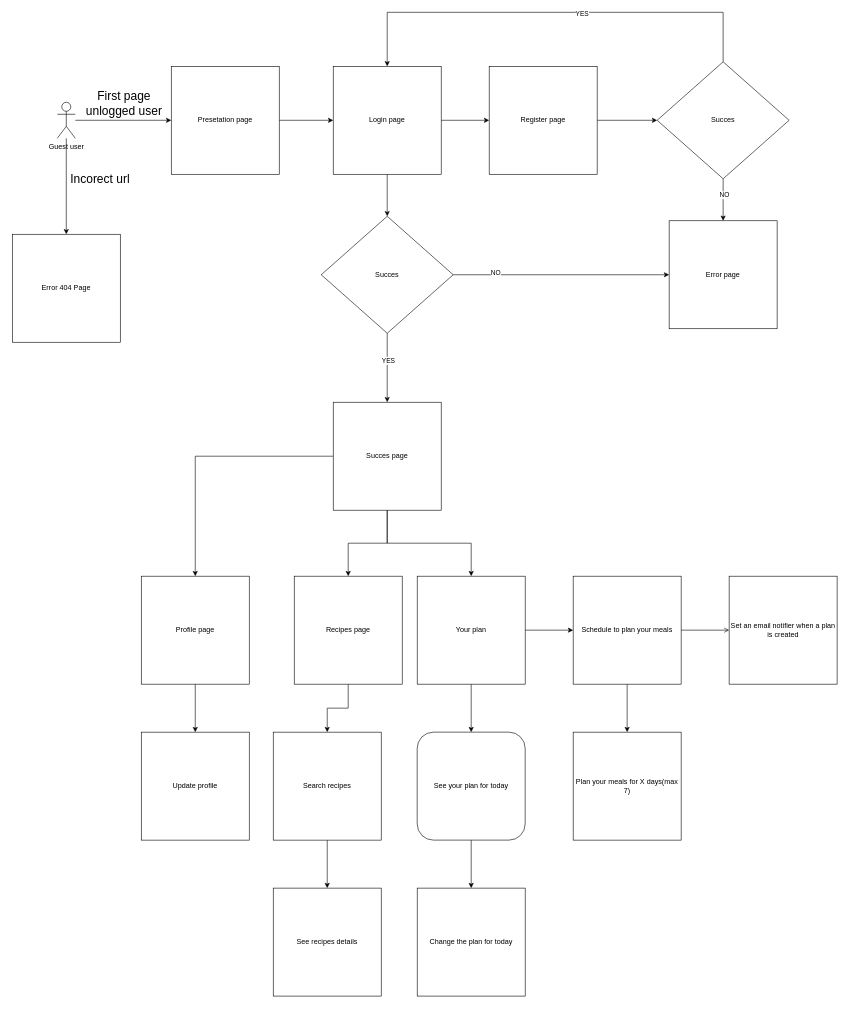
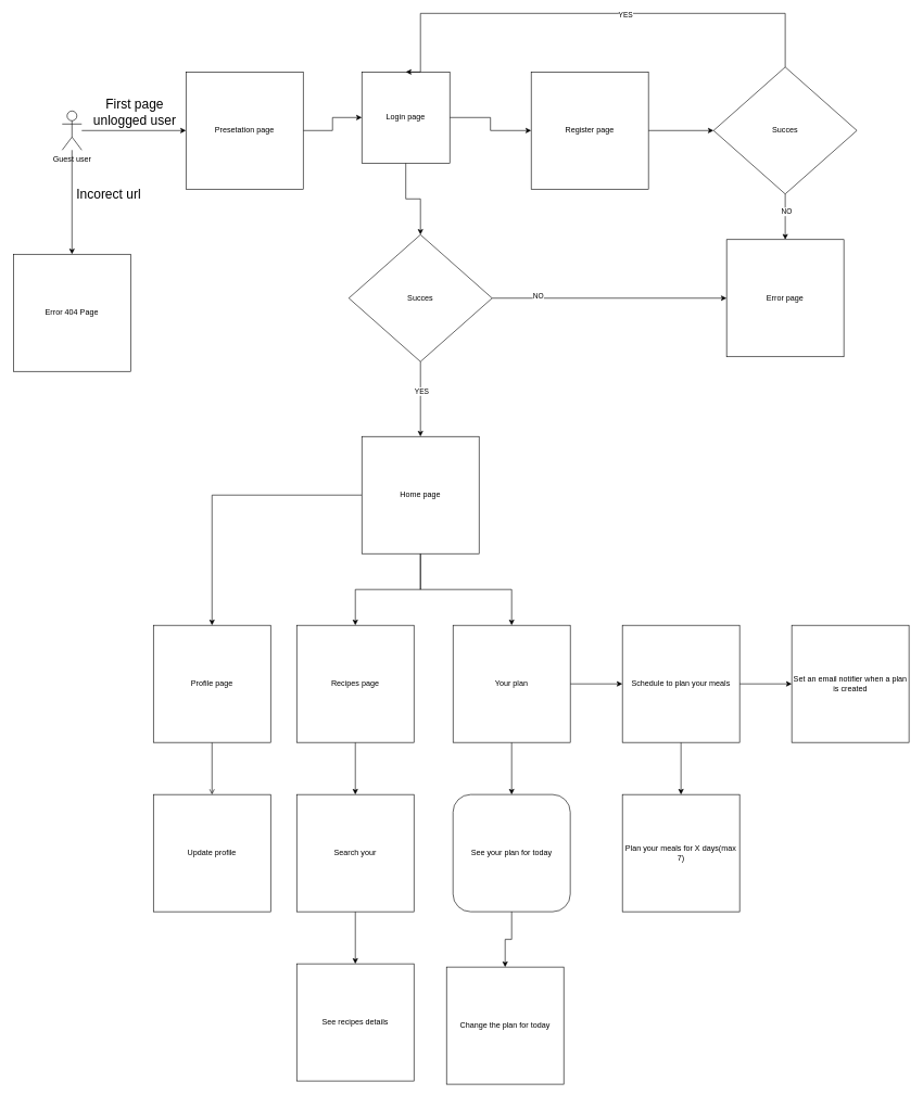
  <mxCell id="0" />
  <mxCell id="1" parent="0" />
  <mxCell id="2" value="" style="edgeStyle=orthogonalEdgeStyle;rounded=0;orthogonalLoop=1;jettySize=auto;html=1;exitX=1;exitY=0.5;exitDx=0;exitDy=0;" parent="1" source="3" target="11" edge="1"><mxGeometry relative="1" as="geometry" /></mxCell>
  <mxCell id="3" value="Presetation page" style="whiteSpace=wrap;html=1;aspect=fixed;" parent="1" vertex="1"><mxGeometry x="285" y="110" width="180" height="180" as="geometry" /></mxCell>
  <mxCell id="4" style="edgeStyle=orthogonalEdgeStyle;rounded=0;orthogonalLoop=1;jettySize=auto;html=1;" parent="1" source="8" target="3" edge="1"><mxGeometry relative="1" as="geometry" /></mxCell>
  <mxCell id="5" value="&lt;font style=&quot;font-size: 20px&quot;&gt;First page&lt;br&gt;unlogged user&lt;/font&gt;" style="edgeLabel;html=1;align=center;verticalAlign=middle;resizable=0;points=[];" parent="4" vertex="1" connectable="0"><mxGeometry x="0.275" y="1" relative="1" as="geometry"><mxPoint x="-22" y="-29" as="offset" /></mxGeometry></mxCell>
  <mxCell id="6" style="edgeStyle=orthogonalEdgeStyle;rounded=0;orthogonalLoop=1;jettySize=auto;html=1;" parent="1" source="8" target="48" edge="1"><mxGeometry relative="1" as="geometry"><mxPoint x="110" y="490" as="targetPoint" /></mxGeometry></mxCell>
  <mxCell id="7" value="&lt;font style=&quot;font-size: 20px&quot;&gt;Incorect url&lt;/font&gt;" style="edgeLabel;html=1;align=center;verticalAlign=middle;resizable=0;points=[];" parent="6" vertex="1" connectable="0"><mxGeometry x="0.077" y="4" relative="1" as="geometry"><mxPoint x="51" y="-20" as="offset" /></mxGeometry></mxCell>
  <mxCell id="8" value="Guest user" style="shape=umlActor;verticalLabelPosition=bottom;verticalAlign=top;html=1;outlineConnect=0;" parent="1" vertex="1"><mxGeometry x="95" y="170" width="30" height="60" as="geometry" /></mxCell>
  <mxCell id="9" value="" style="edgeStyle=orthogonalEdgeStyle;rounded=0;orthogonalLoop=1;jettySize=auto;html=1;" parent="1" source="11" target="13" edge="1"><mxGeometry relative="1" as="geometry" /></mxCell>
  <mxCell id="10" style="edgeStyle=orthogonalEdgeStyle;rounded=0;orthogonalLoop=1;jettySize=auto;html=1;entryX=0.5;entryY=0;entryDx=0;entryDy=0;" parent="1" source="11" target="24" edge="1"><mxGeometry relative="1" as="geometry" /></mxCell>
- <mxCell id="11" value="Login page" style="whiteSpace=wrap;html=1;aspect=fixed;" parent="1" vertex="1"><mxGeometry x="555" y="110" width="180" height="180" as="geometry" /></mxCell>
+ <mxCell id="11" value="Login page" style="whiteSpace=wrap;html=1;aspect=fixed;" parent="1" vertex="1"><mxGeometry x="555" y="110" width="135" height="140" as="geometry" /></mxCell>
  <mxCell id="12" style="edgeStyle=orthogonalEdgeStyle;rounded=0;orthogonalLoop=1;jettySize=auto;html=1;" parent="1" source="13" target="18" edge="1"><mxGeometry relative="1" as="geometry"><mxPoint x="1065" y="200" as="targetPoint" /></mxGeometry></mxCell>
  <mxCell id="13" value="Register page" style="whiteSpace=wrap;html=1;aspect=fixed;" parent="1" vertex="1"><mxGeometry x="815" y="110" width="180" height="180" as="geometry" /></mxCell>
  <mxCell id="14" style="edgeStyle=orthogonalEdgeStyle;rounded=0;orthogonalLoop=1;jettySize=auto;html=1;entryX=0.5;entryY=0;entryDx=0;entryDy=0;exitX=0.5;exitY=0;exitDx=0;exitDy=0;" parent="1" source="18" target="11" edge="1"><mxGeometry relative="1" as="geometry"><mxPoint x="1205" y="-20" as="targetPoint" /><Array as="points"><mxPoint x="1205" y="20" /><mxPoint x="645" y="20" /></Array></mxGeometry></mxCell>
  <mxCell id="15" value="YES" style="edgeLabel;html=1;align=center;verticalAlign=middle;resizable=0;points=[];" parent="14" vertex="1" connectable="0"><mxGeometry x="-0.132" y="2" relative="1" as="geometry"><mxPoint as="offset" /></mxGeometry></mxCell>
  <mxCell id="16" style="edgeStyle=orthogonalEdgeStyle;rounded=0;orthogonalLoop=1;jettySize=auto;html=1;entryX=0.5;entryY=0;entryDx=0;entryDy=0;" parent="1" source="18" target="19" edge="1"><mxGeometry relative="1" as="geometry"><mxPoint x="1205" y="420" as="targetPoint" /></mxGeometry></mxCell>
  <mxCell id="17" value="NO" style="edgeLabel;html=1;align=center;verticalAlign=middle;resizable=0;points=[];" parent="16" vertex="1" connectable="0"><mxGeometry x="-0.222" y="1" relative="1" as="geometry"><mxPoint as="offset" /></mxGeometry></mxCell>
  <mxCell id="18" value="Succes" style="rhombus;whiteSpace=wrap;html=1;" parent="1" vertex="1"><mxGeometry x="1095" y="102.5" width="220" height="195" as="geometry" /></mxCell>
  <mxCell id="19" value="Error page" style="whiteSpace=wrap;html=1;aspect=fixed;" parent="1" vertex="1"><mxGeometry x="1115" y="367.5" width="180" height="180" as="geometry" /></mxCell>
  <mxCell id="20" style="edgeStyle=orthogonalEdgeStyle;rounded=0;sketch=0;orthogonalLoop=1;jettySize=auto;html=1;entryX=0;entryY=0.5;entryDx=0;entryDy=0;" parent="1" source="24" target="19" edge="1"><mxGeometry relative="1" as="geometry" /></mxCell>
  <mxCell id="21" value="NO" style="edgeLabel;html=1;align=center;verticalAlign=middle;resizable=0;points=[];" parent="20" vertex="1" connectable="0"><mxGeometry x="-0.612" y="3" relative="1" as="geometry"><mxPoint as="offset" /></mxGeometry></mxCell>
  <mxCell id="22" style="edgeStyle=orthogonalEdgeStyle;curved=0;rounded=1;sketch=0;orthogonalLoop=1;jettySize=auto;html=1;entryX=0.5;entryY=0;entryDx=0;entryDy=0;" parent="1" source="24" target="28" edge="1"><mxGeometry relative="1" as="geometry"><mxPoint x="645" y="650" as="targetPoint" /></mxGeometry></mxCell>
  <mxCell id="23" value="YES" style="edgeLabel;html=1;align=center;verticalAlign=middle;resizable=0;points=[];" parent="22" vertex="1" connectable="0"><mxGeometry x="-0.225" y="1" relative="1" as="geometry"><mxPoint as="offset" /></mxGeometry></mxCell>
  <mxCell id="24" value="Succes" style="rhombus;whiteSpace=wrap;html=1;" parent="1" vertex="1"><mxGeometry x="535" y="360" width="220" height="195" as="geometry" /></mxCell>
  <mxCell id="25" value="" style="edgeStyle=orthogonalEdgeStyle;rounded=0;sketch=0;orthogonalLoop=1;jettySize=auto;html=1;" parent="1" source="28" target="30" edge="1"><mxGeometry relative="1" as="geometry" /></mxCell>
  <mxCell id="26" value="" style="edgeStyle=orthogonalEdgeStyle;rounded=0;sketch=0;orthogonalLoop=1;jettySize=auto;html=1;" parent="1" source="28" target="32" edge="1"><mxGeometry relative="1" as="geometry" /></mxCell>
  <mxCell id="27" value="" style="edgeStyle=orthogonalEdgeStyle;rounded=0;sketch=0;orthogonalLoop=1;jettySize=auto;html=1;" parent="1" source="28" target="35" edge="1"><mxGeometry relative="1" as="geometry" /></mxCell>
- <mxCell id="28" value="Succes page" style="whiteSpace=wrap;html=1;aspect=fixed;" parent="1" vertex="1"><mxGeometry x="555" y="670" width="180" height="180" as="geometry" /></mxCell>
- <mxCell id="29" value="" style="edgeStyle=orthogonalEdgeStyle;rounded=0;orthogonalLoop=1;jettySize=auto;html=1;" parent="1" source="30" target="36" edge="1"><mxGeometry relative="1" as="geometry" /></mxCell>
+ <mxCell id="28" value="Home page" style="whiteSpace=wrap;html=1;aspect=fixed;" parent="1" vertex="1"><mxGeometry x="555" y="670" width="180" height="180" as="geometry" /></mxCell>
+ <mxCell id="29" value="" style="edgeStyle=orthogonalEdgeStyle;rounded=0;orthogonalLoop=1;jettySize=auto;html=1;endArrow=open;" parent="1" source="30" target="36" edge="1"><mxGeometry relative="1" as="geometry" /></mxCell>
  <mxCell id="30" value="Profile page" style="whiteSpace=wrap;html=1;aspect=fixed;" parent="1" vertex="1"><mxGeometry x="235" y="960" width="180" height="180" as="geometry" /></mxCell>
  <mxCell id="31" value="" style="edgeStyle=orthogonalEdgeStyle;rounded=0;orthogonalLoop=1;jettySize=auto;html=1;" parent="1" source="32" target="38" edge="1"><mxGeometry relative="1" as="geometry" /></mxCell>
- <mxCell id="32" value="Recipes page" style="whiteSpace=wrap;html=1;aspect=fixed;" parent="1" vertex="1"><mxGeometry x="490" y="960" width="180" height="180" as="geometry" /></mxCell>
+ <mxCell id="32" value="Recipes page" style="whiteSpace=wrap;html=1;aspect=fixed;" parent="1" vertex="1"><mxGeometry x="455" y="960" width="180" height="180" as="geometry" /></mxCell>
  <mxCell id="33" value="" style="edgeStyle=orthogonalEdgeStyle;rounded=0;orthogonalLoop=1;jettySize=auto;html=1;" parent="1" source="35" target="41" edge="1"><mxGeometry relative="1" as="geometry" /></mxCell>
  <mxCell id="34" value="" style="edgeStyle=orthogonalEdgeStyle;rounded=0;orthogonalLoop=1;jettySize=auto;html=1;" parent="1" source="35" target="45" edge="1"><mxGeometry relative="1" as="geometry" /></mxCell>
  <mxCell id="35" value="Your plan" style="whiteSpace=wrap;html=1;aspect=fixed;" parent="1" vertex="1"><mxGeometry x="695" y="960" width="180" height="180" as="geometry" /></mxCell>
  <mxCell id="36" value="Update profile" style="whiteSpace=wrap;html=1;aspect=fixed;" parent="1" vertex="1"><mxGeometry x="235" y="1220" width="180" height="180" as="geometry" /></mxCell>
  <mxCell id="37" value="" style="edgeStyle=orthogonalEdgeStyle;rounded=0;orthogonalLoop=1;jettySize=auto;html=1;" parent="1" source="38" target="39" edge="1"><mxGeometry relative="1" as="geometry" /></mxCell>
- <mxCell id="38" value="Search recipes" style="whiteSpace=wrap;html=1;aspect=fixed;" parent="1" vertex="1"><mxGeometry x="455" y="1220" width="180" height="180" as="geometry" /></mxCell>
+ <mxCell id="38" value="Search your" style="whiteSpace=wrap;html=1;aspect=fixed;" parent="1" vertex="1"><mxGeometry x="455" y="1220" width="180" height="180" as="geometry" /></mxCell>
  <mxCell id="39" value="See recipes details" style="whiteSpace=wrap;html=1;aspect=fixed;" parent="1" vertex="1"><mxGeometry x="455" y="1480" width="180" height="180" as="geometry" /></mxCell>
  <mxCell id="40" value="" style="edgeStyle=orthogonalEdgeStyle;rounded=0;orthogonalLoop=1;jettySize=auto;html=1;" parent="1" source="41" target="42" edge="1"><mxGeometry relative="1" as="geometry" /></mxCell>
  <mxCell id="41" value="See your plan for today" style="whiteSpace=wrap;html=1;aspect=fixed;rounded=1;" parent="1" vertex="1"><mxGeometry x="695" y="1220" width="180" height="180" as="geometry" /></mxCell>
- <mxCell id="42" value="Change the plan for today" style="whiteSpace=wrap;html=1;aspect=fixed;" parent="1" vertex="1"><mxGeometry x="695" y="1480" width="180" height="180" as="geometry" /></mxCell>
- <mxCell id="43" value="" style="edgeStyle=orthogonalEdgeStyle;rounded=0;orthogonalLoop=1;jettySize=auto;html=1;endArrow=open;" parent="1" source="45" target="46" edge="1"><mxGeometry relative="1" as="geometry" /></mxCell>
+ <mxCell id="42" value="Change the plan for today" style="whiteSpace=wrap;html=1;aspect=fixed;" parent="1" vertex="1"><mxGeometry x="685" y="1485" width="180" height="180" as="geometry" /></mxCell>
+ <mxCell id="43" value="" style="edgeStyle=orthogonalEdgeStyle;rounded=0;orthogonalLoop=1;jettySize=auto;html=1;" parent="1" source="45" target="46" edge="1"><mxGeometry relative="1" as="geometry" /></mxCell>
  <mxCell id="44" value="" style="edgeStyle=orthogonalEdgeStyle;rounded=0;orthogonalLoop=1;jettySize=auto;html=1;" parent="1" source="45" target="47" edge="1"><mxGeometry relative="1" as="geometry" /></mxCell>
  <mxCell id="45" value="Schedule to plan your meals" style="whiteSpace=wrap;html=1;aspect=fixed;" parent="1" vertex="1"><mxGeometry x="955" y="960" width="180" height="180" as="geometry" /></mxCell>
  <mxCell id="46" value="Set an email notifier when a plan is created" style="whiteSpace=wrap;html=1;aspect=fixed;" parent="1" vertex="1"><mxGeometry x="1215" y="960" width="180" height="180" as="geometry" /></mxCell>
  <mxCell id="47" value="Plan your meals for X days(max 7)" style="whiteSpace=wrap;html=1;aspect=fixed;" parent="1" vertex="1"><mxGeometry x="955" y="1220" width="180" height="180" as="geometry" /></mxCell>
  <mxCell id="48" value="Error 404 Page" style="whiteSpace=wrap;html=1;aspect=fixed;" parent="1" vertex="1"><mxGeometry x="20" y="390" width="180" height="180" as="geometry" /></mxCell>
